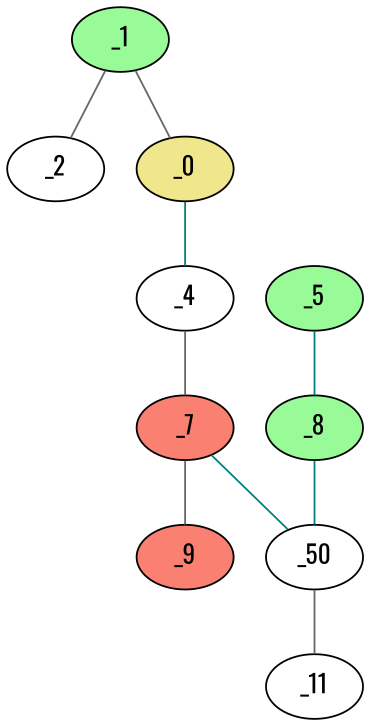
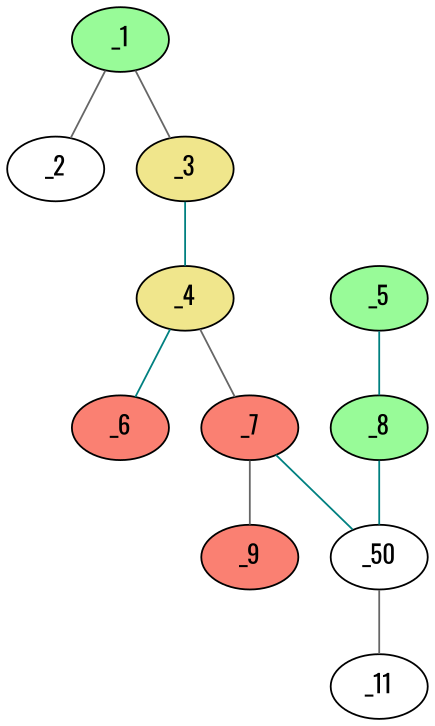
  graph {
    fontname=Oswald
    node [charge=0 chem=1 fillcolor=palegreen fontname=Oswald style=filled symbol="C  " x=3.7321 y=0.5]
    edge [color=gray40 fontname=Oswald valence=1]
    _1 [x=5.4641]
    _2 [chem=4 fillcolor=white symbol="N  " x=6.3301 y=0]
-   _3 [fillcolor=khaki x=4.5981 y=0 label=_0]
-   _4 [fillcolor=white]
+   _3 [fillcolor=khaki x=4.5981 y=0]
+   _4 [fillcolor=khaki]
+   _6 [chem=2 fillcolor=salmon symbol="O  " y=1.5]
    _7 [fillcolor=salmon x=2.866 y=0]
    _5 [x=4.5981 y=-1]
    _8 [y=-1.5]
    _9 [chem=2 fillcolor=salmon symbol="O  " x=2]
    n10 [fillcolor=white label=_50 x=2.866 y=-1]
    _11 [chem=2 fillcolor=white symbol="O  " x=2 y=-1.5]
    _1 -- _2
    _1 -- _3
    _3 -- _4 [color=teal valence=2]
+   _4 -- _6 [color=teal]
    _4 -- _7
    _7 -- _9
    _7 -- n10 [color=teal valence=2]
    _5 -- _8 [color=teal valence=2]
    _8 -- n10 [color=teal]
    n10 -- _11
  }
